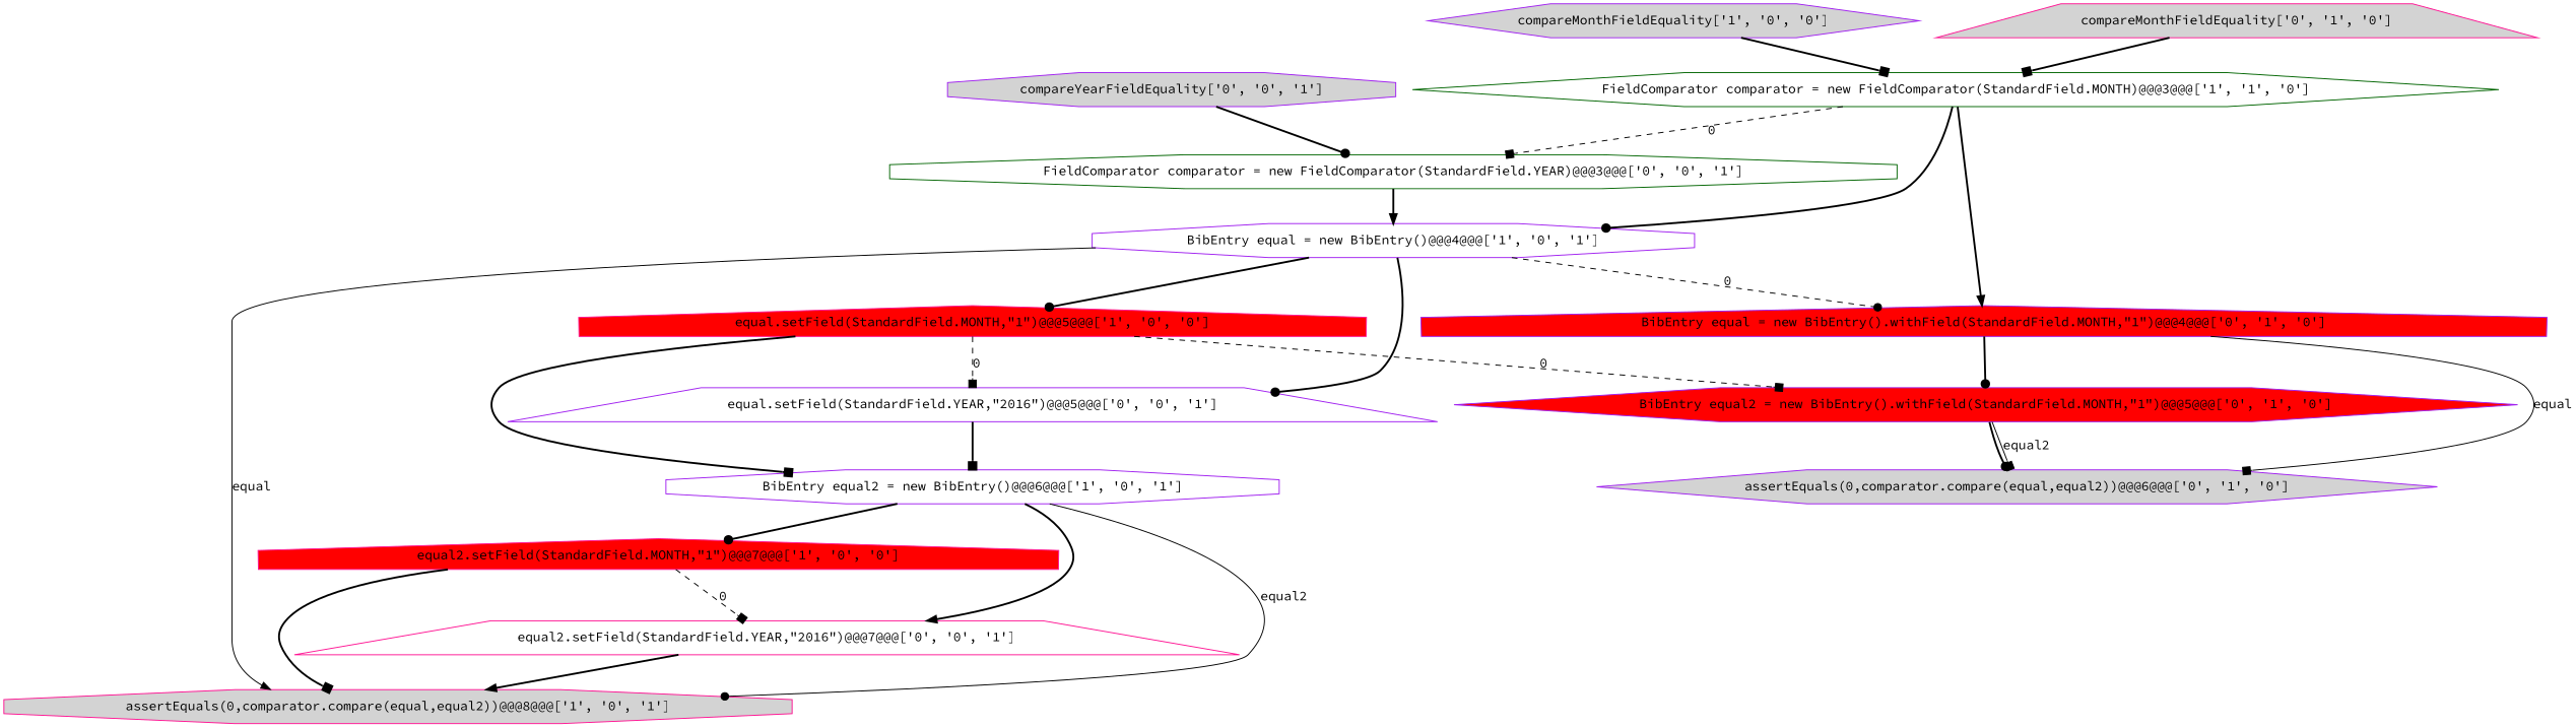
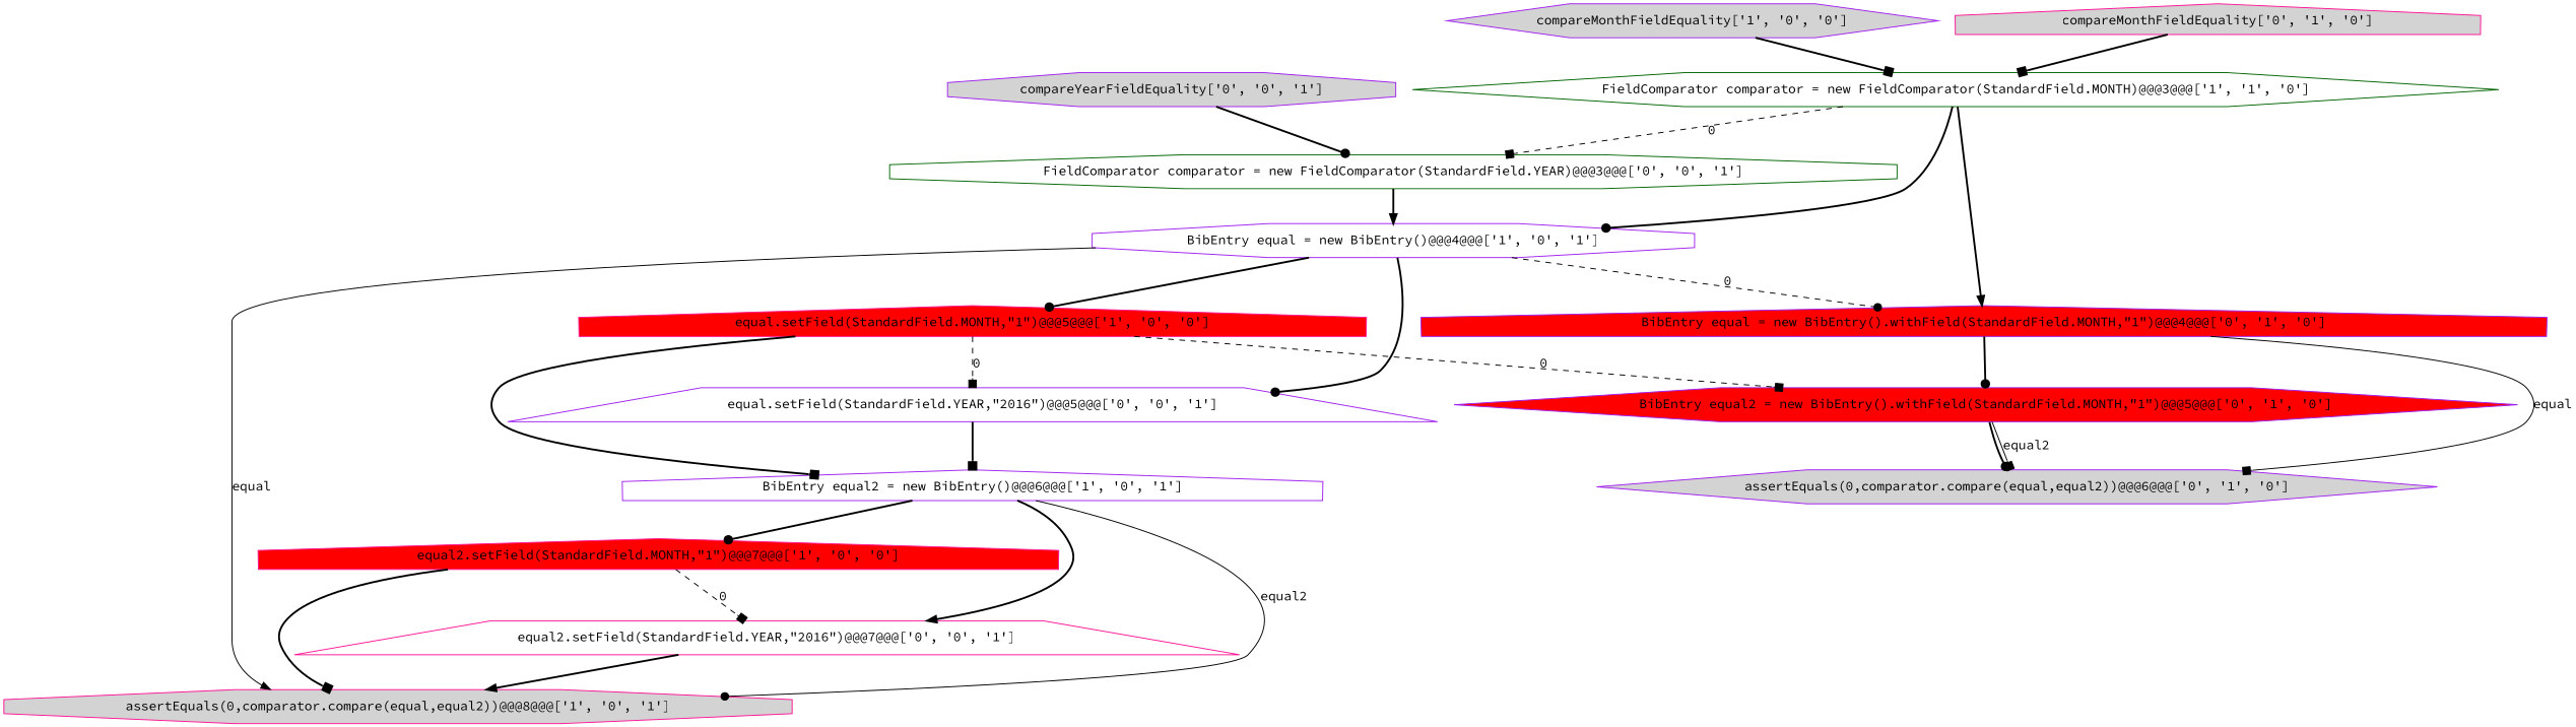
  digraph {
    fontname="Source Code Pro"
    node [color=purple fillcolor=white fontname="Source Code Pro" shape=octagon style=filled]
    edge [arrowhead=box fontname="Source Code Pro" style=bold]
    n1 [fillcolor=lightgray label="assertEquals(0,comparator.compare(equal,equal2))@@@6@@@['0', '1', '0']" shape=hexagon]
    n2 [fillcolor=lightgray label="compareMonthFieldEquality['1', '0', '0']" shape=hexagon]
    n3 [color=darkgreen label="FieldComparator comparator = new FieldComparator(StandardField.MONTH)@@@3@@@['1', '1', '0']" shape=hexagon]
    n4 [label="BibEntry equal = new BibEntry()@@@4@@@['1', '0', '1']"]
    n5 [fillcolor=red label="BibEntry equal = new BibEntry().withField(StandardField.MONTH,\"1\")@@@4@@@['0', '1', '0']" shape=house]
    n6 [color=darkgreen label="FieldComparator comparator = new FieldComparator(StandardField.YEAR)@@@3@@@['0', '0', '1']"]
    n7 [color=deeppink fillcolor=lightgray label="assertEquals(0,comparator.compare(equal,equal2))@@@8@@@['1', '0', '1']"]
    n8 [color=deeppink fillcolor=red label="equal.setField(StandardField.MONTH,\"1\")@@@5@@@['1', '0', '0']" shape=house]
    n9 [label="equal.setField(StandardField.YEAR,\"2016\")@@@5@@@['0', '0', '1']" shape=trapezium]
    n10 [fillcolor=red label="BibEntry equal2 = new BibEntry().withField(StandardField.MONTH,\"1\")@@@5@@@['0', '1', '0']" shape=hexagon]
-   n11 [label="BibEntry equal2 = new BibEntry()@@@6@@@['1', '0', '1']"]
+   n11 [label="BibEntry equal2 = new BibEntry()@@@6@@@['1', '0', '1']" shape=house]
    n12 [color=deeppink fillcolor=red label="equal2.setField(StandardField.MONTH,\"1\")@@@7@@@['1', '0', '0']" shape=house]
    n13 [color=deeppink label="equal2.setField(StandardField.YEAR,\"2016\")@@@7@@@['0', '0', '1']" shape=trapezium]
-   n14 [color=deeppink fillcolor=lightgray label="compareMonthFieldEquality['0', '1', '0']" shape=trapezium]
+   n14 [color=deeppink fillcolor=lightgray label="compareMonthFieldEquality['0', '1', '0']" shape=house]
    n15 [fillcolor=lightgray label="compareYearFieldEquality['0', '0', '1']"]
    n2 -> n3
    n3 -> n4 [arrowhead=dot]
    n3 -> n5 [arrowhead=normal]
    n3 -> n6 [label=0 style=dashed]
    n4 -> n5 [arrowhead=dot label=0 style=dashed]
    n4 -> n7 [arrowhead=normal label=equal style=solid]
    n4 -> n8 [arrowhead=dot]
    n4 -> n9 [arrowhead=dot]
    n5 -> n1 [label=equal style=solid]
    n5 -> n10 [arrowhead=dot]
    n6 -> n4 [arrowhead=normal]
    n8 -> n9 [label=0 style=dashed]
    n8 -> n10 [label=0 style=dashed]
    n8 -> n11
    n9 -> n11
    n10 -> n1 [label=equal2 style=solid]
    n10 -> n1 [arrowhead=dot]
    n11 -> n7 [arrowhead=dot label=equal2 style=solid]
    n11 -> n12 [arrowhead=dot]
    n11 -> n13 [arrowhead=normal]
    n12 -> n7
    n12 -> n13 [label=0 style=dashed]
    n13 -> n7 [arrowhead=normal]
    n14 -> n3
    n15 -> n6 [arrowhead=dot]
  }
